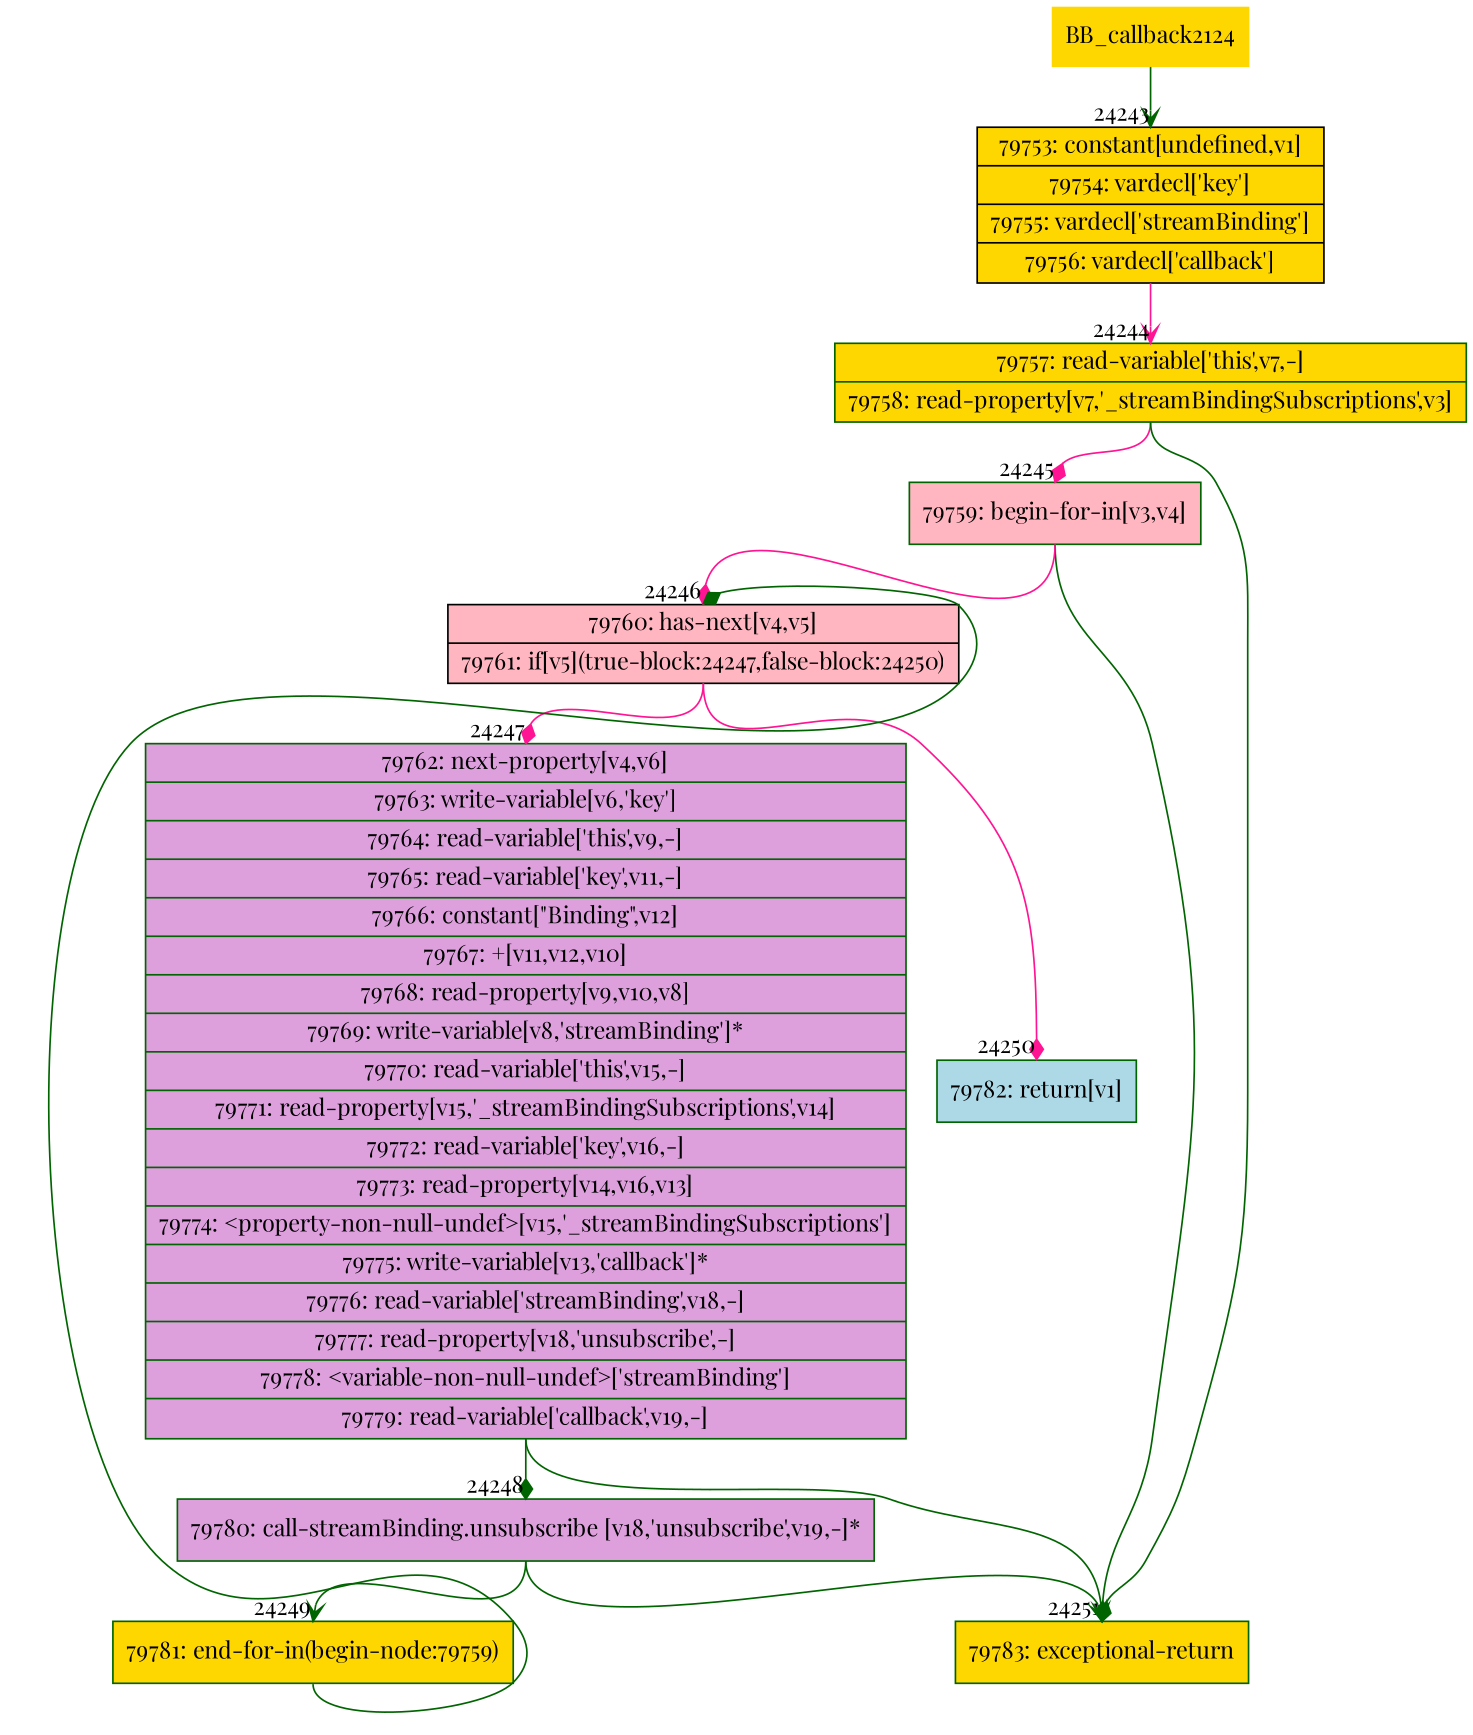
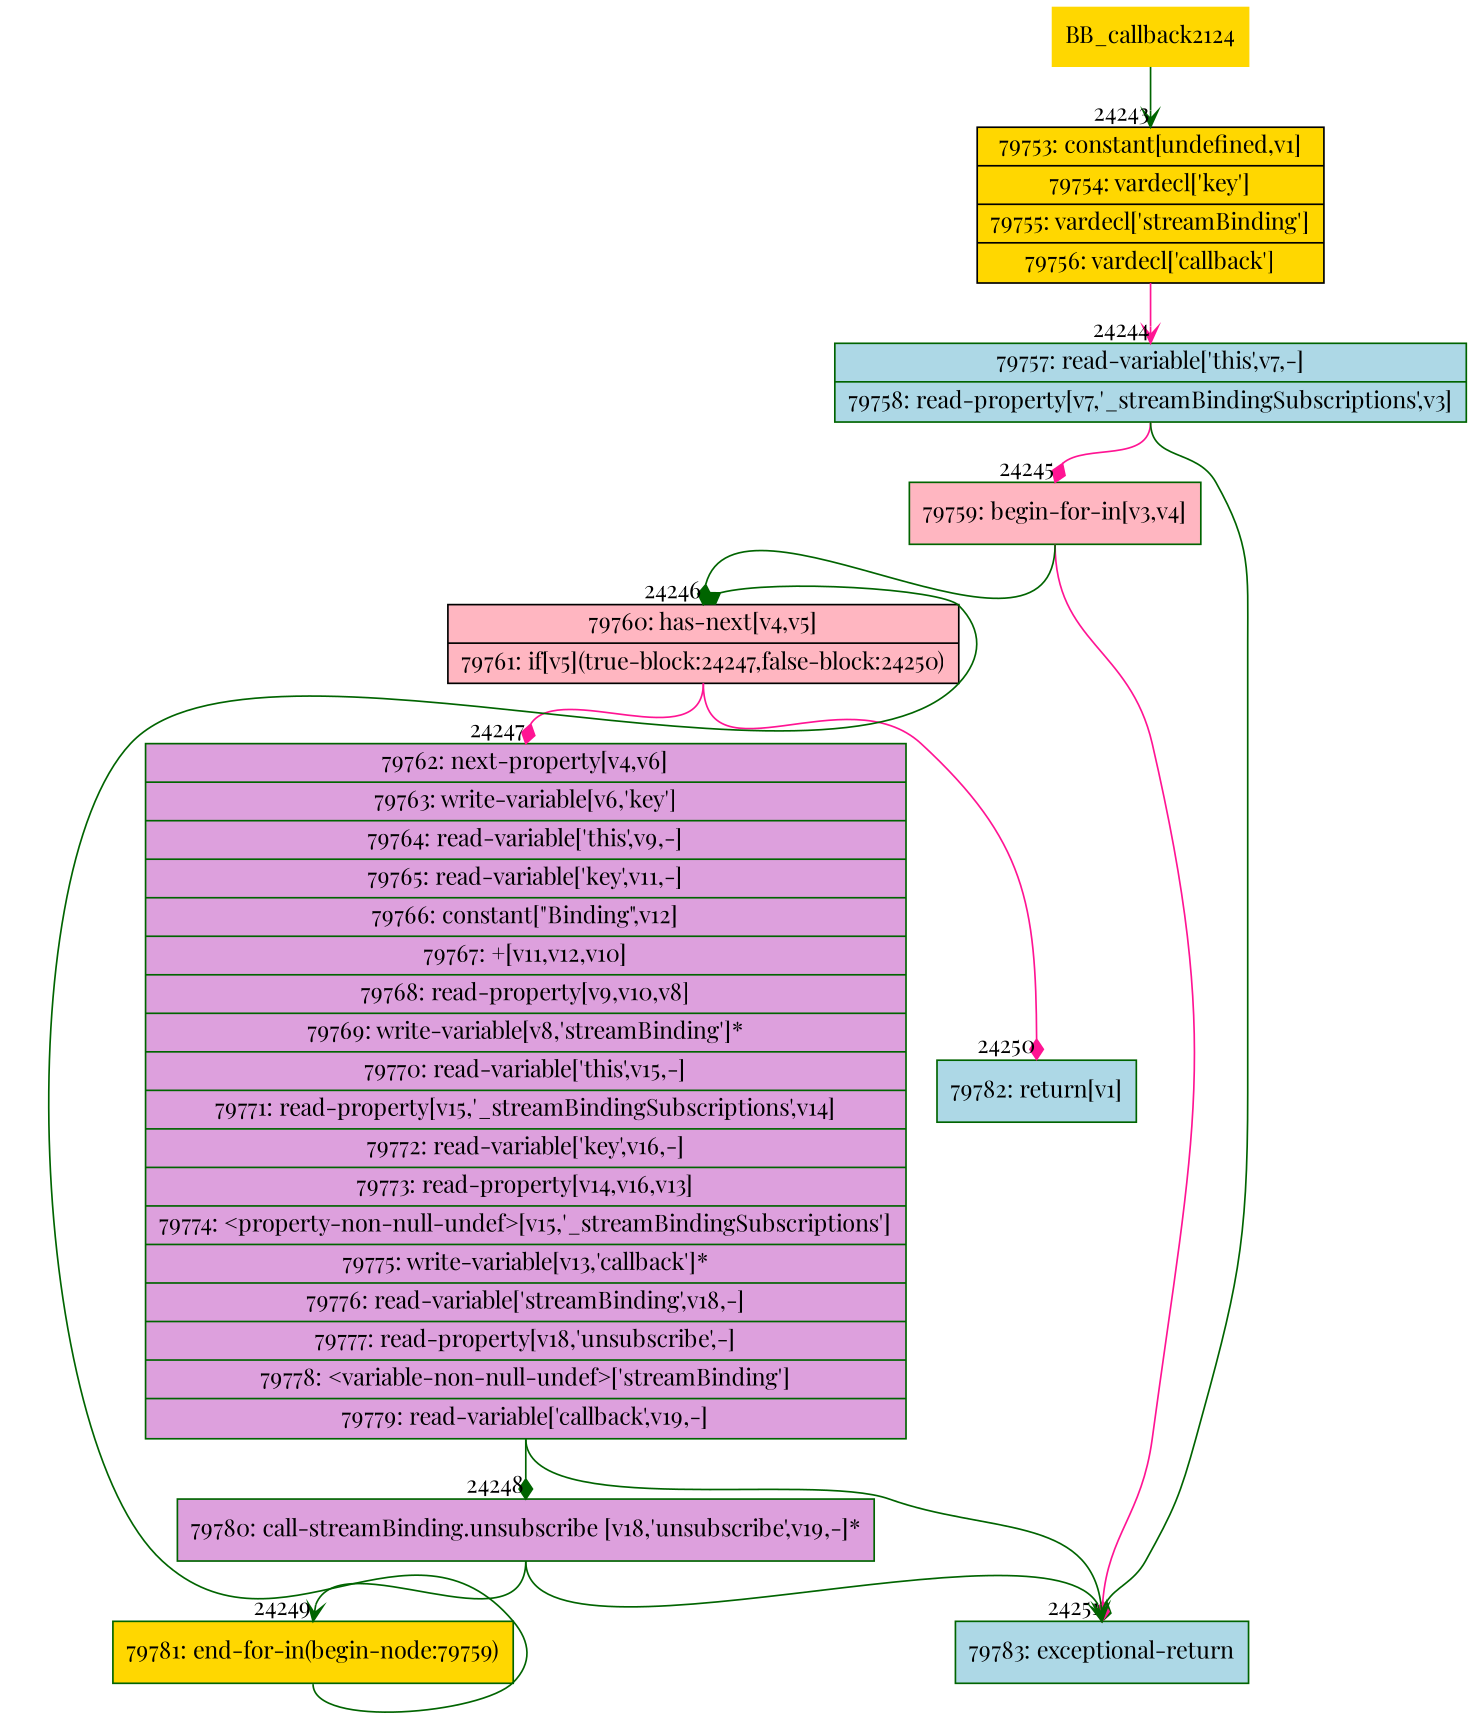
  digraph {
    fontname="Playfair Display"
    rankdir=TD
    node [color=darkgreen fillcolor=gold fontname="Playfair Display" shape=record style=filled]
    edge [arrowhead=diamond color=darkgreen fontname="Playfair Display" headport=n tailport=s]
    n1 [label=BB_callback2124 shape=none]
    n2 [color=black label="{79753: constant[undefined,v1]|79754: vardecl['key']|79755: vardecl['streamBinding']|79756: vardecl['callback']}"]
-   n3 [label="{79757: read-variable['this',v7,-]|79758: read-property[v7,'_streamBindingSubscriptions',v3]}"]
+   n3 [fillcolor=lightblue label="{79757: read-variable['this',v7,-]|79758: read-property[v7,'_streamBindingSubscriptions',v3]}"]
    n4 [fillcolor=lightpink label="{79759: begin-for-in[v3,v4]}"]
-   n5 [label="{79783: exceptional-return}"]
+   n5 [fillcolor=lightblue label="{79783: exceptional-return}"]
    n6 [color=black fillcolor=lightpink label="{79760: has-next[v4,v5]|79761: if[v5](true-block:24247,false-block:24250)}"]
    n7 [fillcolor=plum label="{79762: next-property[v4,v6]|79763: write-variable[v6,'key']|79764: read-variable['this',v9,-]|79765: read-variable['key',v11,-]|79766: constant[\"Binding\",v12]|79767: +[v11,v12,v10]|79768: read-property[v9,v10,v8]|79769: write-variable[v8,'streamBinding']*|79770: read-variable['this',v15,-]|79771: read-property[v15,'_streamBindingSubscriptions',v14]|79772: read-variable['key',v16,-]|79773: read-property[v14,v16,v13]|79774: \<property-non-null-undef\>[v15,'_streamBindingSubscriptions']|79775: write-variable[v13,'callback']*|79776: read-variable['streamBinding',v18,-]|79777: read-property[v18,'unsubscribe',-]|79778: \<variable-non-null-undef\>['streamBinding']|79779: read-variable['callback',v19,-]}"]
    n8 [fillcolor=lightblue label="{79782: return[v1]}"]
    n9 [fillcolor=plum label="{79780: call-streamBinding.unsubscribe [v18,'unsubscribe',v19,-]*}"]
    n10 [label="{79781: end-for-in(begin-node:79759)}"]
    n1 -> n2 [arrowhead=vee headlabel="    24243"]
    n2 -> n3 [arrowhead=vee color=deeppink headlabel="      24244"]
    n3 -> n4 [color=deeppink headlabel="      24245"]
    n3 -> n5 [headlabel="      24251"]
-   n4 -> n5
-   n4 -> n6 [color=deeppink headlabel="      24246"]
+   n4 -> n5 [color=deeppink]
+   n4 -> n6 [headlabel="      24246"]
    n6 -> n7 [color=deeppink headlabel="      24247"]
    n6 -> n8 [color=deeppink headlabel="      24250"]
    n7 -> n5 [arrowhead=vee]
    n7 -> n9 [headlabel="      24248"]
    n9 -> n5 [arrowhead=vee]
    n9 -> n10 [arrowhead=vee headlabel="      24249"]
    n10 -> n6
  }
